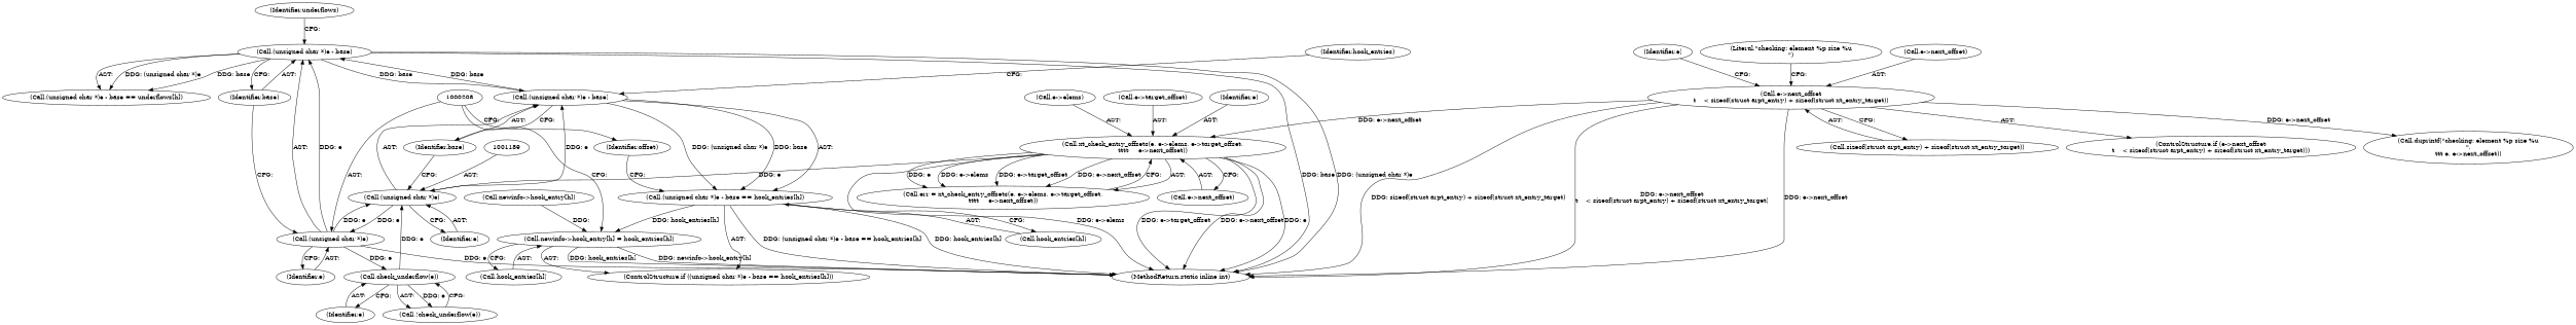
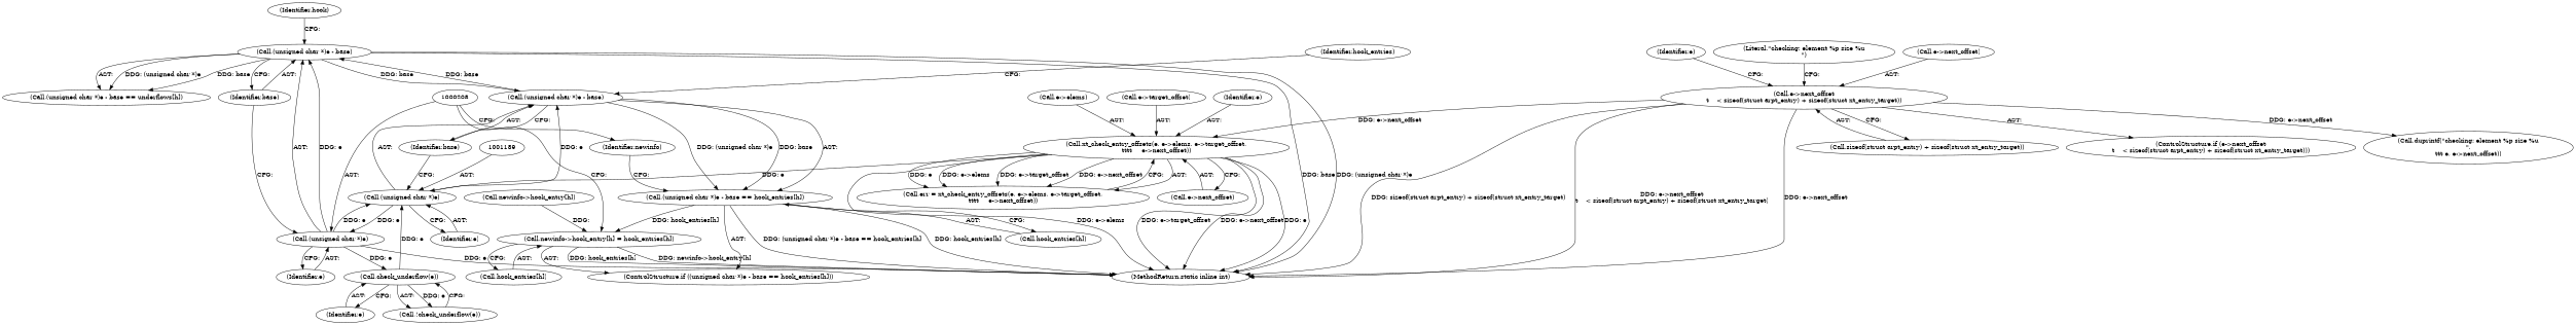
  digraph {
    n1 [label="(Call,(unsigned char *)e - base == hook_entries[h])"]
    n2 [label="(Call,newinfo->hook_entry[h] = hook_entries[h])"]
    n3 [label="(Call,hook_entries[h])"]
    n4 [label="(MethodReturn,static inline int)"]
    n5 [label="(ControlStructure,if ((unsigned char *)e - base == hook_entries[h]))"]
    n6 [label="(Call,hook_entries[h])"]
    n7 [label="(Call,(unsigned char *)e - base)"]
    n8 [label="(Call,(unsigned char *)e - base)"]
    n9 [label="(Identifier,base)"]
    n10 [label="(Identifier,base)"]
    n11 [label="(Call,(unsigned char *)e - base == underflows[h])"]
    n12 [label="(Call,(unsigned char *)e)"]
    n13 [label="(Call,(unsigned char *)e)"]
    n14 [label="(Identifier,e)"]
    n15 [label="(Call,check_underflow(e))"]
    n16 [label="(Identifier,e)"]
    n17 [label="(Identifier,e)"]
    n18 [label="(Call,!check_underflow(e))"]
    n19 [label="(Call,xt_check_entry_offsets(e, e->elems, e->target_offset,\n\t\t\t\t     e->next_offset))"]
    n20 [label="(Call,err = xt_check_entry_offsets(e, e->elems, e->target_offset,\n\t\t\t\t     e->next_offset))"]
    n21 [label="(Call,e->next_offset)"]
    n22 [label="(Call,e->next_offset\n\t    < sizeof(struct arpt_entry) + sizeof(struct xt_entry_target))"]
    n23 [label="(Call,sizeof(struct arpt_entry) + sizeof(struct xt_entry_target))"]
    n24 [label="(ControlStructure,if (e->next_offset\n\t    < sizeof(struct arpt_entry) + sizeof(struct xt_entry_target)))"]
    n25 [label="(Call,duprintf(\"checking: element %p size %u\n\",\n\t\t\t e, e->next_offset))"]
-   n26 [label="(Identifier,underflows)"]
-   n27 [label="(Identifier,offset)"]
+   n26 [label="(Identifier,hook)"]
+   n27 [label="(Identifier,newinfo)"]
    n28 [label="(Identifier,e)"]
    n29 [label="(Call,e->target_offset)"]
    n30 [label="(Call,newinfo->hook_entry[h])"]
    n31 [label="(Identifier,e)"]
    n32 [label="(Literal,\"checking: element %p size %u\n\")"]
    n33 [label="(Call,e->elems)"]
    n34 [label="(Call,e->next_offset)"]
    n35 [label="(Identifier,hook_entries)"]
    1000208
    n37 [label=1001189]
    n1 -> n2 [label="DDG: hook_entries[h]"]
    n1 -> n3 [label="CFG: "]
    n1 -> n4 [label="DDG: (unsigned char *)e - base == hook_entries[h]"]
    n1 -> n4 [label="DDG: hook_entries[h]"]
    n1 -> n5 [label="AST: "]
    n2 -> n4 [label="DDG: newinfo->hook_entry[h]"]
    n2 -> n4 [label="DDG: hook_entries[h]"]
    n2 -> n5 [label="AST: "]
    n2 -> n6 [label="CFG: "]
    n3 -> n1 [label="AST: "]
    n6 -> n2 [label="AST: "]
    n7 -> n1 [label="AST: "]
    n7 -> n1 [label="DDG: (unsigned char *)e"]
    n7 -> n1 [label="DDG: base"]
    n7 -> n8 [label="DDG: base"]
    n7 -> n9 [label="CFG: "]
    n8 -> n4 [label="DDG: base"]
    n8 -> n4 [label="DDG: (unsigned char *)e"]
    n8 -> n7 [label="DDG: base"]
    n8 -> n10 [label="CFG: "]
    n8 -> n11 [label="AST: "]
    n8 -> n11 [label="DDG: (unsigned char *)e"]
    n8 -> n11 [label="DDG: base"]
    n9 -> n7 [label="AST: "]
    n9 -> n12 [label="CFG: "]
    n10 -> n8 [label="AST: "]
    n10 -> n13 [label="CFG: "]
    n12 -> n7 [label="AST: "]
    n12 -> n7 [label="DDG: e"]
    n12 -> n13 [label="DDG: e"]
    n12 -> n14 [label="CFG: "]
    n13 -> n4 [label="DDG: e"]
    n13 -> n8 [label="AST: "]
    n13 -> n8 [label="DDG: e"]
    n13 -> n12 [label="DDG: e"]
    n13 -> n15 [label="DDG: e"]
    n13 -> n16 [label="CFG: "]
    n14 -> n12 [label="AST: "]
    n15 -> n12 [label="DDG: e"]
    n15 -> n17 [label="CFG: "]
    n15 -> n18 [label="AST: "]
    n15 -> n18 [label="DDG: e"]
    n16 -> n13 [label="AST: "]
    n17 -> n15 [label="AST: "]
    n18 -> n15 [label="CFG: "]
    n19 -> n4 [label="DDG: e->elems"]
    n19 -> n4 [label="DDG: e->target_offset"]
    n19 -> n4 [label="DDG: e->next_offset"]
    n19 -> n4 [label="DDG: e"]
    n19 -> n12 [label="DDG: e"]
    n19 -> n20 [label="AST: "]
    n19 -> n20 [label="DDG: e"]
    n19 -> n20 [label="DDG: e->elems"]
    n19 -> n20 [label="DDG: e->target_offset"]
    n19 -> n20 [label="DDG: e->next_offset"]
    n19 -> n21 [label="CFG: "]
    n20 -> n19 [label="CFG: "]
    n21 -> n19 [label="AST: "]
    n22 -> n4 [label="DDG: sizeof(struct arpt_entry) + sizeof(struct xt_entry_target)"]
    n22 -> n4 [label="DDG: e->next_offset\n\t    < sizeof(struct arpt_entry) + sizeof(struct xt_entry_target)"]
    n22 -> n4 [label="DDG: e->next_offset"]
    n22 -> n19 [label="DDG: e->next_offset"]
    n22 -> n23 [label="CFG: "]
    n22 -> n24 [label="AST: "]
    n22 -> n25 [label="DDG: e->next_offset"]
    n23 -> n22 [label="AST: "]
    n26 -> n8 [label="CFG: "]
    n27 -> n1 [label="CFG: "]
    n28 -> n22 [label="CFG: "]
    n29 -> n19 [label="AST: "]
    n30 -> n2 [label="DDG: "]
    n31 -> n19 [label="AST: "]
    n32 -> n22 [label="CFG: "]
    n33 -> n19 [label="AST: "]
    n34 -> n22 [label="AST: "]
    n35 -> n7 [label="CFG: "]
    1000208 -> n2 [label="CFG: "]
    1000208 -> n13 [label="AST: "]
    1000208 -> n27 [label="CFG: "]
    n37 -> n12 [label="AST: "]
  }
